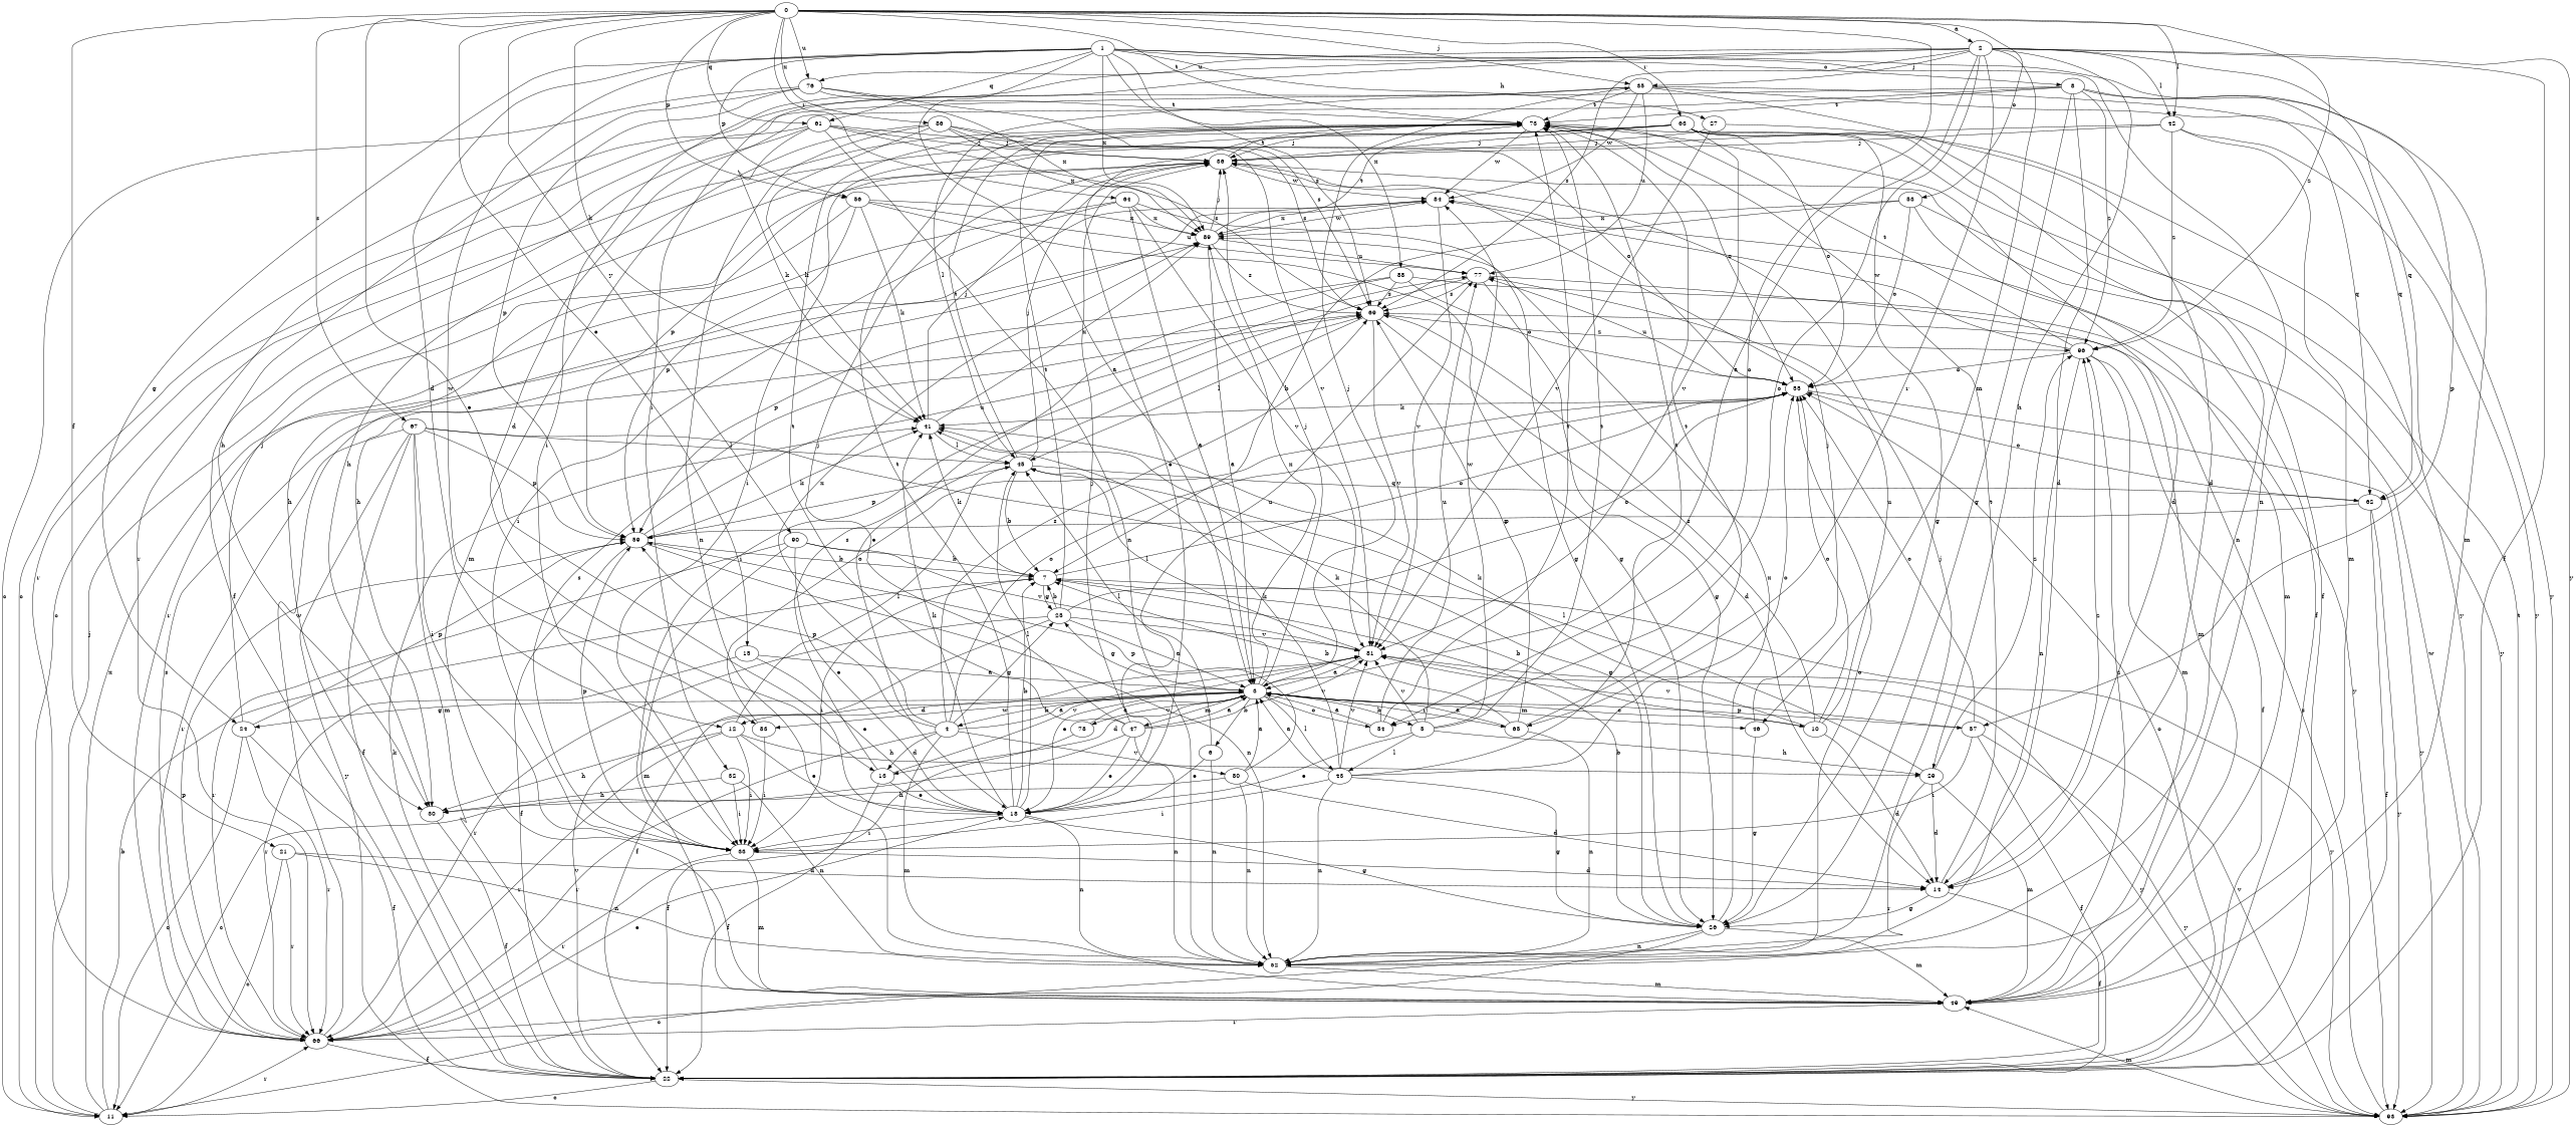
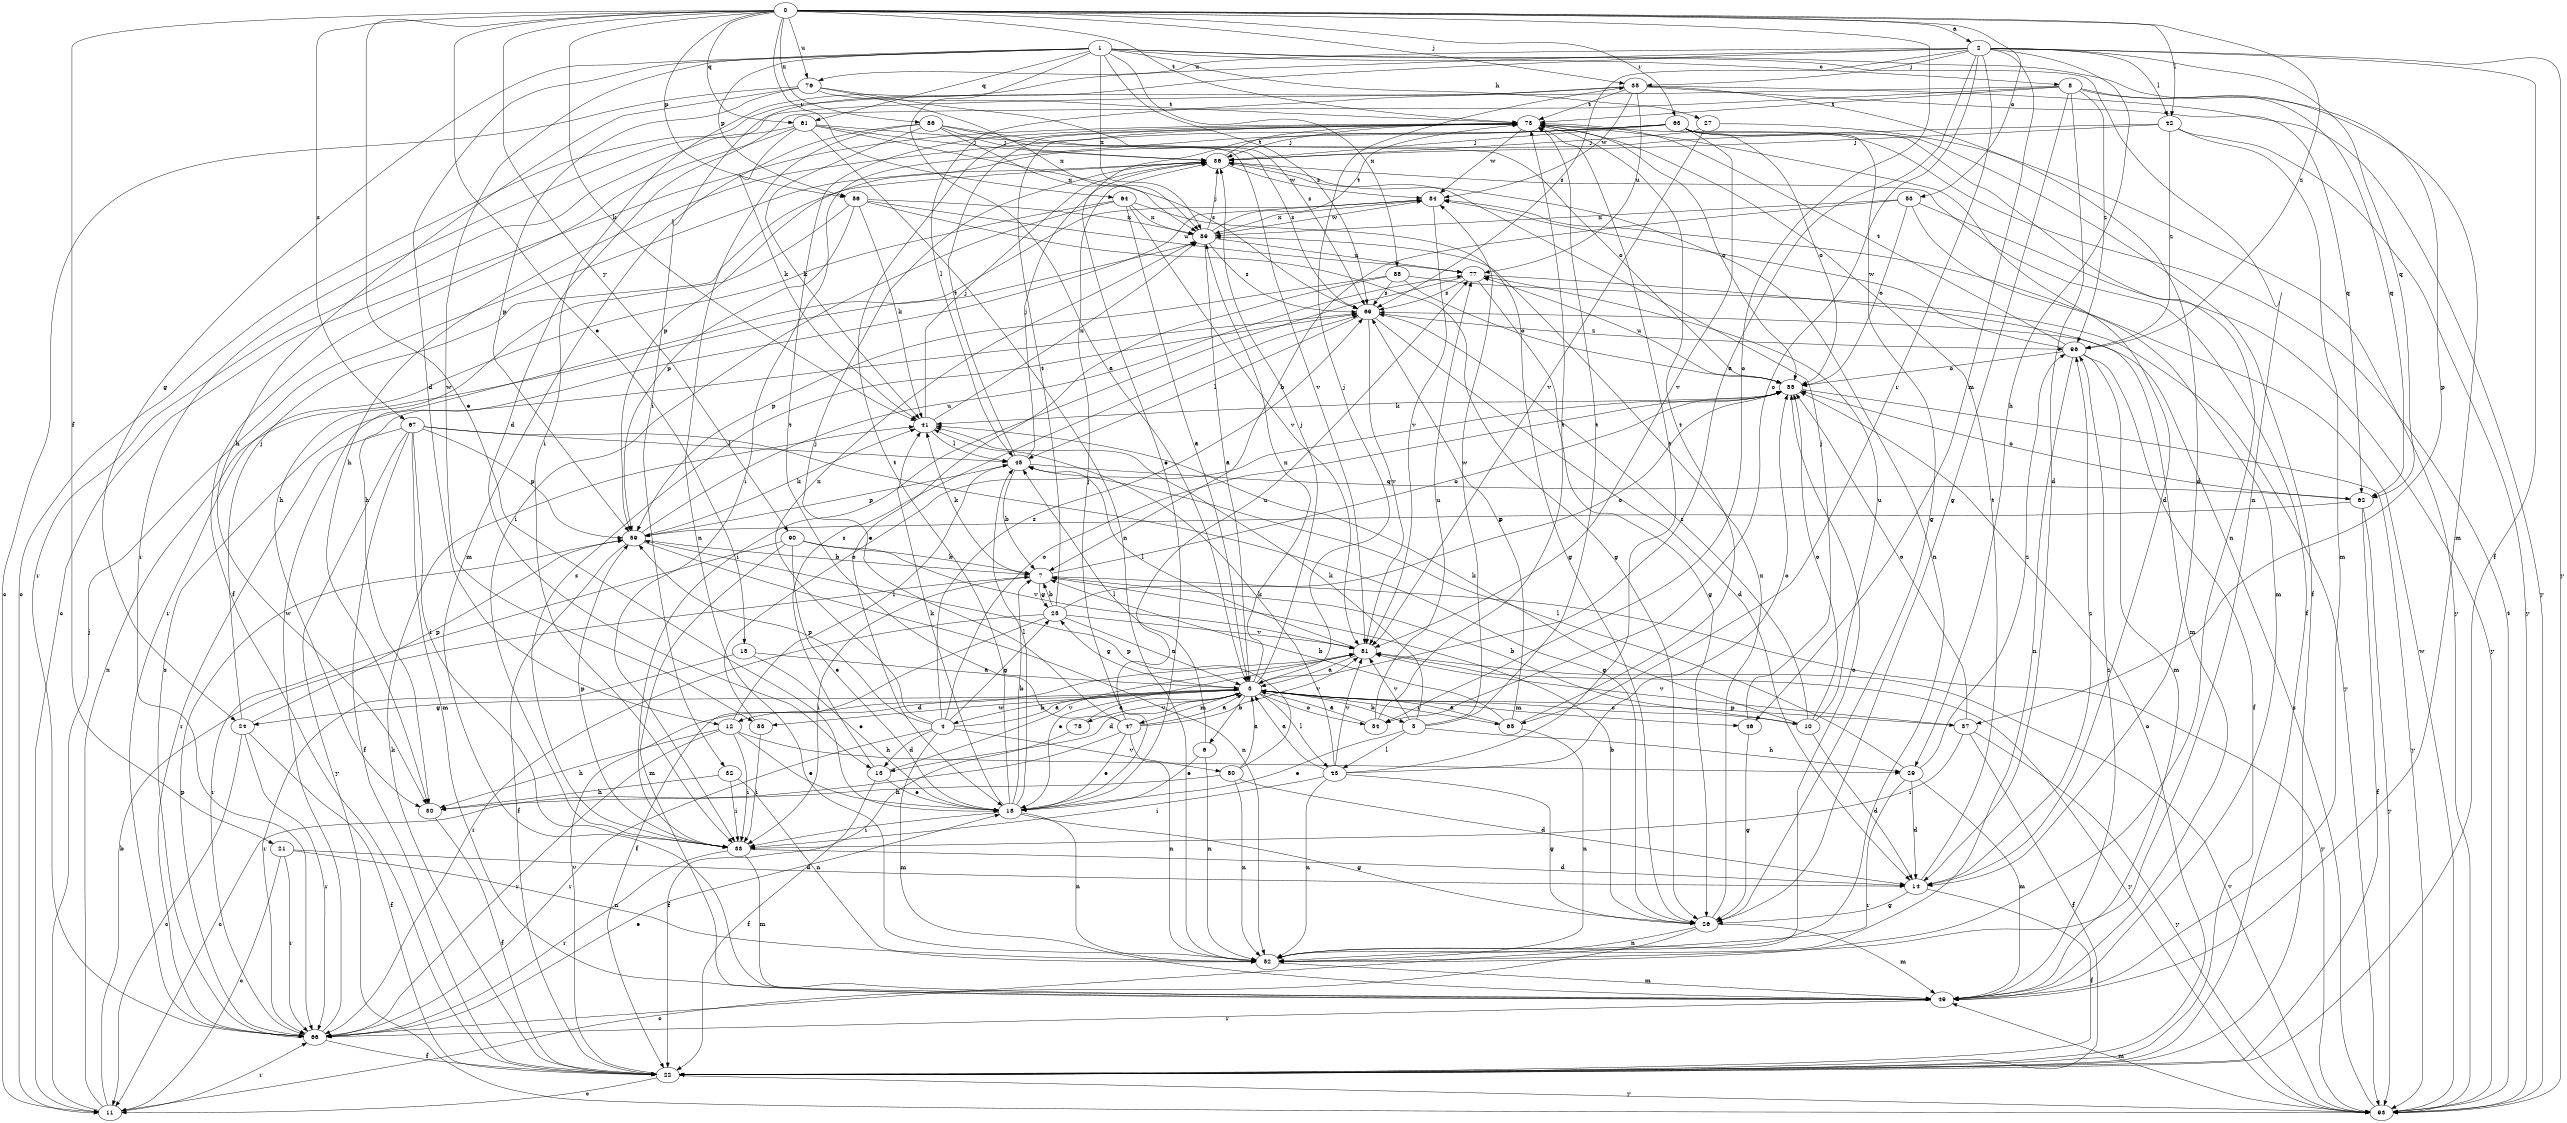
  strict digraph {
    0
    2
    15
    18
    21
    35
    41
    42
    53
    54
    56
    61
    63
    64
    67
    73
    76
    86
    90
    96
    3
    69
    22
    29
    32
    33
    46
    62
    65
    93
    66
    52
    36
    45
    7
    26
    11
    14
    84
    77
    89
    49
    59
    55
    30
    81
    1
    8
    12
    24
    27
    57
    83
    88
    4
    5
    6
    10
    13
    25
    43
    47
    78
    80
    0 -> 2 [label=a]
    0 -> 15 [label=e]
    0 -> 18 [label=e]
    0 -> 21 [label=f]
    0 -> 35 [label=j]
    0 -> 41 [label=k]
    0 -> 42 [label=l]
    0 -> 53 [label=o]
    0 -> 54 [label=o]
    0 -> 56 [label=p]
    0 -> 61 [label=q]
    0 -> 63 [label=r]
    0 -> 64 [label=r]
    0 -> 67 [label=s]
    0 -> 73 [label=t]
    0 -> 76 [label=u]
    0 -> 86 [label=x]
    0 -> 90 [label=y]
    0 -> 96 [label=z]
    2 -> 35 [label=j]
    2 -> 42 [label=l]
    2 -> 54 [label=o]
    2 -> 76 [label=u]
    2 -> 3 [label=a]
    2 -> 69 [label=s]
    2 -> 22 [label=f]
    2 -> 29 [label=h]
    2 -> 32 [label=i]
    2 -> 33 [label=i]
    2 -> 46 [label=m]
    2 -> 62 [label=q]
    2 -> 65 [label=r]
    2 -> 93 [label=y]
    15 -> 18 [label=e]
    15 -> 3 [label=a]
    15 -> 66 [label=r]
    18 -> 41 [label=k]
    18 -> 73 [label=t]
    18 -> 33 [label=i]
    18 -> 52 [label=n]
    18 -> 36 [label=j]
    18 -> 45 [label=l]
    18 -> 7 [label=b]
    18 -> 26 [label=g]
    21 -> 66 [label=r]
    21 -> 52 [label=n]
    21 -> 11 [label=c]
    21 -> 14 [label=d]
    35 -> 73 [label=t]
    35 -> 62 [label=q]
    35 -> 93 [label=y]
    35 -> 45 [label=l]
    35 -> 11 [label=c]
    35 -> 14 [label=d]
    35 -> 84 [label=w]
    35 -> 77 [label=u]
    41 -> 36 [label=j]
    41 -> 45 [label=l]
    41 -> 89 [label=x]
    42 -> 96 [label=z]
    42 -> 93 [label=y]
    42 -> 36 [label=j]
    42 -> 49 [label=m]
    42 -> 59 [label=p]
    53 -> 93 [label=y]
    53 -> 7 [label=b]
    53 -> 89 [label=x]
    53 -> 49 [label=m]
    53 -> 55 [label=o]
    54 -> 73 [label=t]
    54 -> 3 [label=a]
    54 -> 77 [label=u]
    56 -> 41 [label=k]
    56 -> 26 [label=g]
    56 -> 77 [label=u]
    56 -> 89 [label=x]
    56 -> 59 [label=p]
    56 -> 30 [label=h]
    61 -> 41 [label=k]
    61 -> 69 [label=s]
    61 -> 22 [label=f]
    61 -> 66 [label=r]
    61 -> 52 [label=n]
    61 -> 36 [label=j]
    61 -> 55 [label=o]
    63 -> 18 [label=e]
    63 -> 22 [label=f]
    63 -> 33 [label=i]
    63 -> 52 [label=n]
    63 -> 36 [label=j]
    63 -> 26 [label=g]
    63 -> 55 [label=o]
    63 -> 30 [label=h]
    63 -> 81 [label=v]
    64 -> 3 [label=a]
    64 -> 33 [label=i]
    64 -> 66 [label=r]
    64 -> 26 [label=g]
    64 -> 89 [label=x]
    64 -> 81 [label=v]
    67 -> 22 [label=f]
    67 -> 33 [label=i]
    67 -> 93 [label=y]
    67 -> 66 [label=r]
    67 -> 45 [label=l]
    67 -> 26 [label=g]
    67 -> 49 [label=m]
    67 -> 59 [label=p]
    73 -> 36 [label=j]
    73 -> 11 [label=c]
    73 -> 14 [label=d]
    73 -> 84 [label=w]
    73 -> 55 [label=o]
    76 -> 73 [label=t]
    76 -> 69 [label=s]
    76 -> 11 [label=c]
    76 -> 89 [label=x]
    76 -> 59 [label=p]
    76 -> 30 [label=h]
    86 -> 41 [label=k]
    86 -> 69 [label=s]
    86 -> 52 [label=n]
    86 -> 36 [label=j]
    86 -> 89 [label=x]
    86 -> 49 [label=m]
    86 -> 81 [label=v]
    90 -> 18 [label=e]
    90 -> 66 [label=r]
    90 -> 7 [label=b]
    90 -> 49 [label=m]
    90 -> 81 [label=v]
    96 -> 73 [label=t]
    96 -> 22 [label=f]
    96 -> 52 [label=n]
    96 -> 84 [label=w]
    96 -> 49 [label=m]
    96 -> 55 [label=o]
    3 -> 35 [label=j]
    3 -> 54 [label=o]
    3 -> 46 [label=m]
    3 -> 65 [label=r]
    3 -> 36 [label=j]
    3 -> 89 [label=x]
    3 -> 12 [label=d]
    3 -> 24 [label=g]
    3 -> 57 [label=p]
    3 -> 83 [label=w]
    3 -> 4 [label=b]
    3 -> 5 [label=b]
    3 -> 6 [label=b]
    3 -> 10 [label=c]
    3 -> 13 [label=d]
    3 -> 25 [label=g]
    3 -> 43 [label=l]
    3 -> 47 [label=m]
    3 -> 78 [label=v]
    69 -> 96 [label=z]
    69 -> 45 [label=l]
    69 -> 14 [label=d]
    69 -> 81 [label=v]
    22 -> 41 [label=k]
    22 -> 93 [label=y]
    22 -> 11 [label=c]
    22 -> 55 [label=o]
    22 -> 81 [label=v]
    29 -> 96 [label=z]
    29 -> 66 [label=r]
    29 -> 45 [label=l]
    29 -> 14 [label=d]
    29 -> 49 [label=m]
    32 -> 33 [label=i]
    32 -> 52 [label=n]
    32 -> 30 [label=h]
    33 -> 69 [label=s]
    33 -> 66 [label=r]
    33 -> 14 [label=d]
    33 -> 49 [label=m]
    33 -> 59 [label=p]
    46 -> 36 [label=j]
    46 -> 26 [label=g]
    62 -> 22 [label=f]
    62 -> 93 [label=y]
    62 -> 59 [label=p]
    62 -> 55 [label=o]
    65 -> 73 [label=t]
    65 -> 3 [label=a]
    65 -> 69 [label=s]
    65 -> 52 [label=n]
    65 -> 7 [label=b]
    93 -> 73 [label=t]
    93 -> 69 [label=s]
    93 -> 84 [label=w]
    93 -> 49 [label=m]
    93 -> 81 [label=v]
    66 -> 18 [label=e]
    66 -> 69 [label=s]
    66 -> 22 [label=f]
    66 -> 84 [label=w]
    66 -> 59 [label=p]
-   52 -> 36 [label=j]
+   52 -> 36 [label=n]
    52 -> 49 [label=m]
    52 -> 55 [label=o]
    36 -> 73 [label=t]
    36 -> 22 [label=f]
    36 -> 84 [label=w]
    45 -> 73 [label=t]
    45 -> 62 [label=q]
    45 -> 36 [label=j]
    45 -> 7 [label=b]
    45 -> 59 [label=p]
    7 -> 41 [label=k]
    7 -> 33 [label=i]
    7 -> 93 [label=y]
    7 -> 55 [label=o]
    7 -> 25 [label=g]
    26 -> 52 [label=n]
    26 -> 7 [label=b]
    26 -> 11 [label=c]
    26 -> 89 [label=x]
    26 -> 49 [label=m]
    11 -> 66 [label=r]
    11 -> 36 [label=j]
    11 -> 7 [label=b]
    11 -> 89 [label=x]
    14 -> 73 [label=t]
    14 -> 96 [label=z]
    14 -> 22 [label=f]
    14 -> 26 [label=g]
    84 -> 89 [label=x]
    84 -> 30 [label=h]
    84 -> 81 [label=v]
    77 -> 69 [label=s]
    77 -> 33 [label=i]
    77 -> 26 [label=g]
    77 -> 49 [label=m]
    89 -> 73 [label=t]
    89 -> 3 [label=a]
    89 -> 69 [label=s]
    89 -> 36 [label=j]
    89 -> 84 [label=w]
    89 -> 77 [label=u]
    49 -> 96 [label=z]
    49 -> 66 [label=r]
    59 -> 41 [label=k]
    59 -> 22 [label=f]
    59 -> 52 [label=n]
    59 -> 7 [label=b]
    59 -> 77 [label=u]
    55 -> 41 [label=k]
    55 -> 93 [label=y]
    55 -> 77 [label=u]
    30 -> 22 [label=f]
    81 -> 18 [label=e]
    81 -> 3 [label=a]
    81 -> 93 [label=y]
    81 -> 45 [label=l]
    1 -> 56 [label=p]
    1 -> 61 [label=q]
    1 -> 3 [label=a]
    1 -> 69 [label=s]
    1 -> 52 [label=n]
    1 -> 89 [label=x]
    1 -> 8 [label=c]
    1 -> 12 [label=d]
    1 -> 24 [label=g]
    1 -> 27 [label=h]
    1 -> 57 [label=p]
    1 -> 83 [label=w]
    1 -> 88 [label=x]
    8 -> 73 [label=t]
    8 -> 96 [label=z]
    8 -> 62 [label=q]
    8 -> 66 [label=r]
    8 -> 26 [label=g]
    8 -> 14 [label=d]
    8 -> 49 [label=m]
    8 -> 13 [label=d]
    12 -> 18 [label=e]
    12 -> 29 [label=h]
    12 -> 33 [label=i]
    12 -> 66 [label=r]
    12 -> 45 [label=l]
    12 -> 30 [label=h]
    24 -> 22 [label=f]
    24 -> 66 [label=r]
    24 -> 36 [label=j]
    24 -> 11 [label=c]
    24 -> 59 [label=p]
    27 -> 93 [label=y]
    27 -> 36 [label=j]
    27 -> 81 [label=v]
    57 -> 22 [label=f]
    57 -> 33 [label=i]
    57 -> 93 [label=y]
    57 -> 55 [label=o]
    57 -> 81 [label=v]
    83 -> 33 [label=i]
    83 -> 55 [label=o]
    88 -> 18 [label=e]
    88 -> 69 [label=s]
    88 -> 93 [label=y]
    88 -> 59 [label=p]
    88 -> 55 [label=o]
    4 -> 3 [label=a]
    4 -> 69 [label=s]
    4 -> 66 [label=r]
    4 -> 89 [label=x]
    4 -> 49 [label=m]
    4 -> 59 [label=p]
    4 -> 55 [label=o]
    4 -> 13 [label=d]
    4 -> 25 [label=g]
    4 -> 80 [label=v]
    5 -> 18 [label=e]
    5 -> 41 [label=k]
    5 -> 73 [label=t]
    5 -> 29 [label=h]
    5 -> 84 [label=w]
    5 -> 81 [label=v]
    5 -> 43 [label=l]
    6 -> 18 [label=e]
    6 -> 52 [label=n]
    6 -> 45 [label=l]
    10 -> 41 [label=k]
    10 -> 69 [label=s]
    10 -> 7 [label=b]
    10 -> 14 [label=d]
    10 -> 77 [label=u]
    10 -> 55 [label=o]
    13 -> 18 [label=e]
    13 -> 69 [label=s]
    13 -> 22 [label=f]
    13 -> 81 [label=v]
    25 -> 73 [label=t]
    25 -> 3 [label=a]
    25 -> 22 [label=f]
    25 -> 66 [label=r]
    25 -> 7 [label=b]
    25 -> 55 [label=o]
    25 -> 81 [label=v]
    43 -> 41 [label=k]
    43 -> 73 [label=t]
    43 -> 3 [label=a]
    43 -> 33 [label=i]
    43 -> 52 [label=n]
    43 -> 26 [label=g]
    43 -> 55 [label=o]
    43 -> 81 [label=v]
    47 -> 18 [label=e]
    47 -> 73 [label=t]
    47 -> 3 [label=a]
    47 -> 52 [label=n]
    47 -> 36 [label=j]
    47 -> 11 [label=c]
    47 -> 77 [label=u]
    47 -> 81 [label=v]
    78 -> 3 [label=a]
    78 -> 22 [label=f]
    80 -> 3 [label=a]
    80 -> 52 [label=n]
    80 -> 14 [label=d]
    80 -> 59 [label=p]
    80 -> 30 [label=h]
  }
